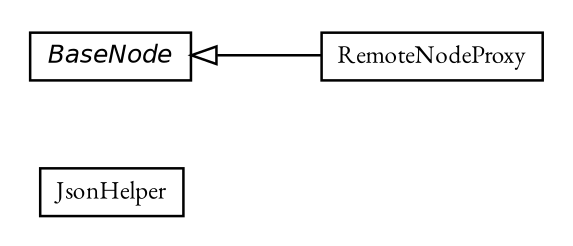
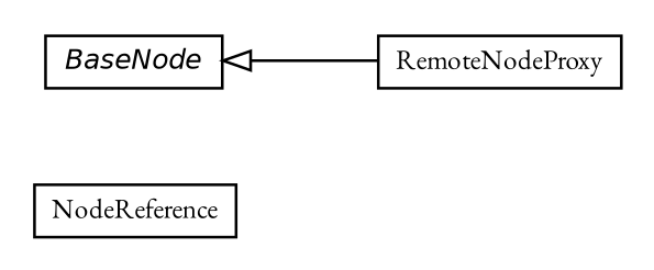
  digraph {
    nodesep=0.25
    ranksep=0.5
    rankdir=LR
    fontname="EB Garamond"
    node [fontcolor=black fontname="EB Garamond" fontsize=10.0 shape=plaintext]
-   n2 [label=<<table title="org.unict.ing.pds.dhtdb.utils.common.JsonHelper" border="0" cellborder="1" cellspacing="0" cellpadding="2" port="p" href="./JsonHelper.html"> 		<tr><td><table border="0" cellspacing="0" cellpadding="1"> <tr><td align="center" balign="center"> JsonHelper </td></tr> 		</table></td></tr> 		</table>>]
+   n1 [label=<<table title="org.unict.ing.pds.dhtdb.utils.common.NodeReference" border="0" cellborder="1" cellspacing="0" cellpadding="2" port="p" href="./NodeReference.html"> 		<tr><td><table border="0" cellspacing="0" cellpadding="1"> <tr><td align="center" balign="center"> NodeReference </td></tr> 		</table></td></tr> 		</table>>]
    n3 [label=<<table title="org.unict.ing.pds.dhtdb.utils.common.BaseNode" border="0" cellborder="1" cellspacing="0" cellpadding="2" port="p" href="./BaseNode.html"> 		<tr><td><table border="0" cellspacing="0" cellpadding="1"> <tr><td align="center" balign="center"><font face="Helvetica-Oblique"> BaseNode </font></td></tr> 		</table></td></tr> 		</table>>]
    n4 [label=<<table title="org.unict.ing.pds.dhtdb.utils.common.RemoteNodeProxy" border="0" cellborder="1" cellspacing="0" cellpadding="2" port="p" href="./RemoteNodeProxy.html"> 		<tr><td><table border="0" cellspacing="0" cellpadding="1"> <tr><td align="center" balign="center"> RemoteNodeProxy </td></tr> 		</table></td></tr> 		</table>>]
    n3 -> n4 [arrowtail=empty dir=back fontname="EB Garamond" fontsize=10 headport=p labelfontname=Helvetica labelfontsize=10 tailport=p]
  }
